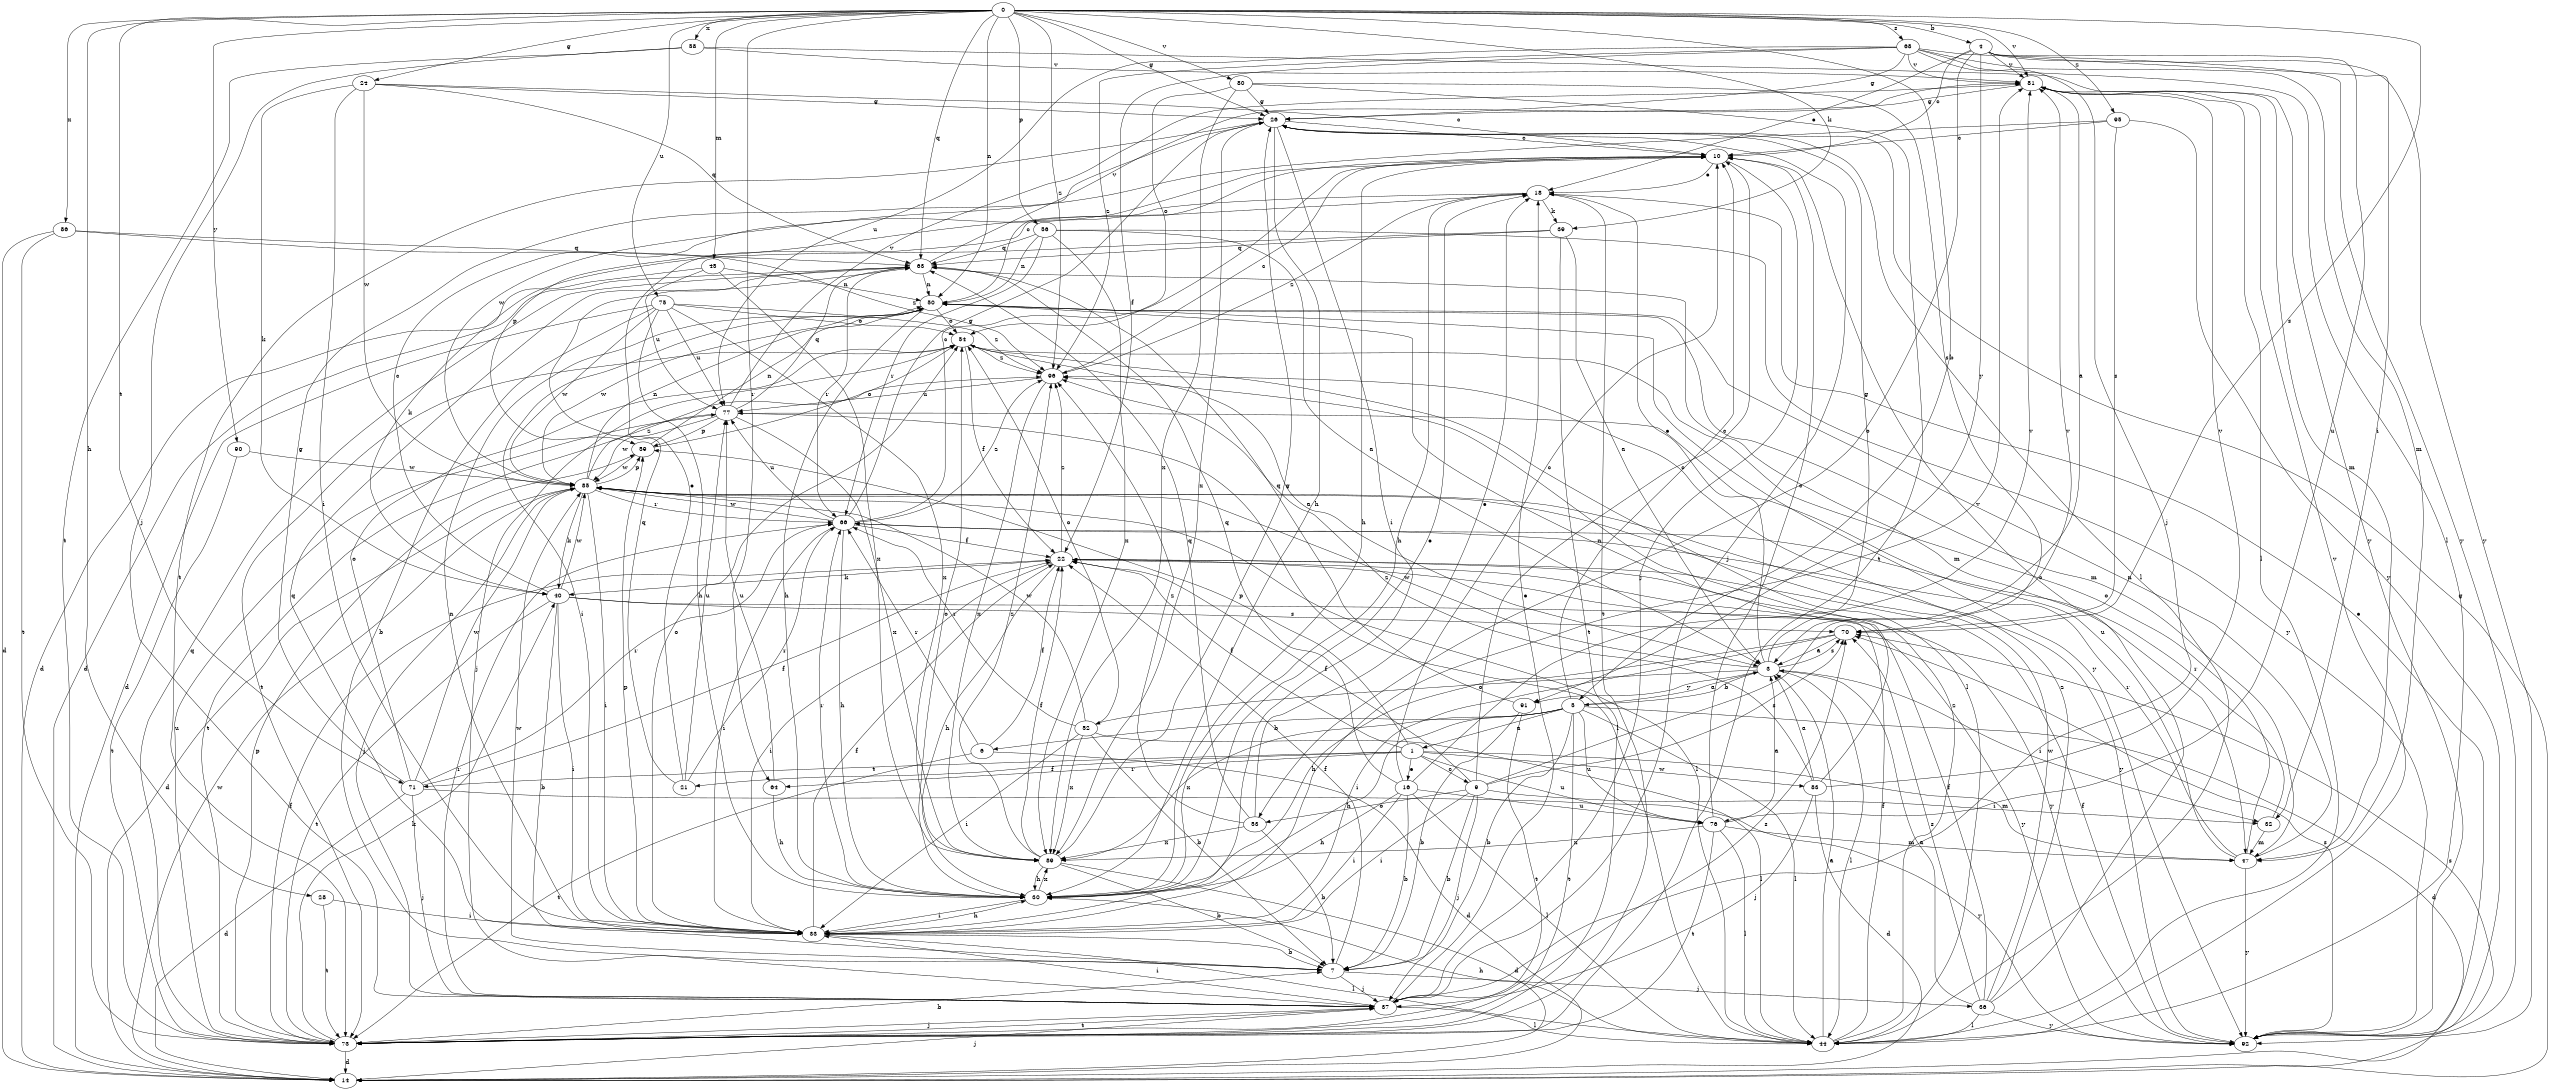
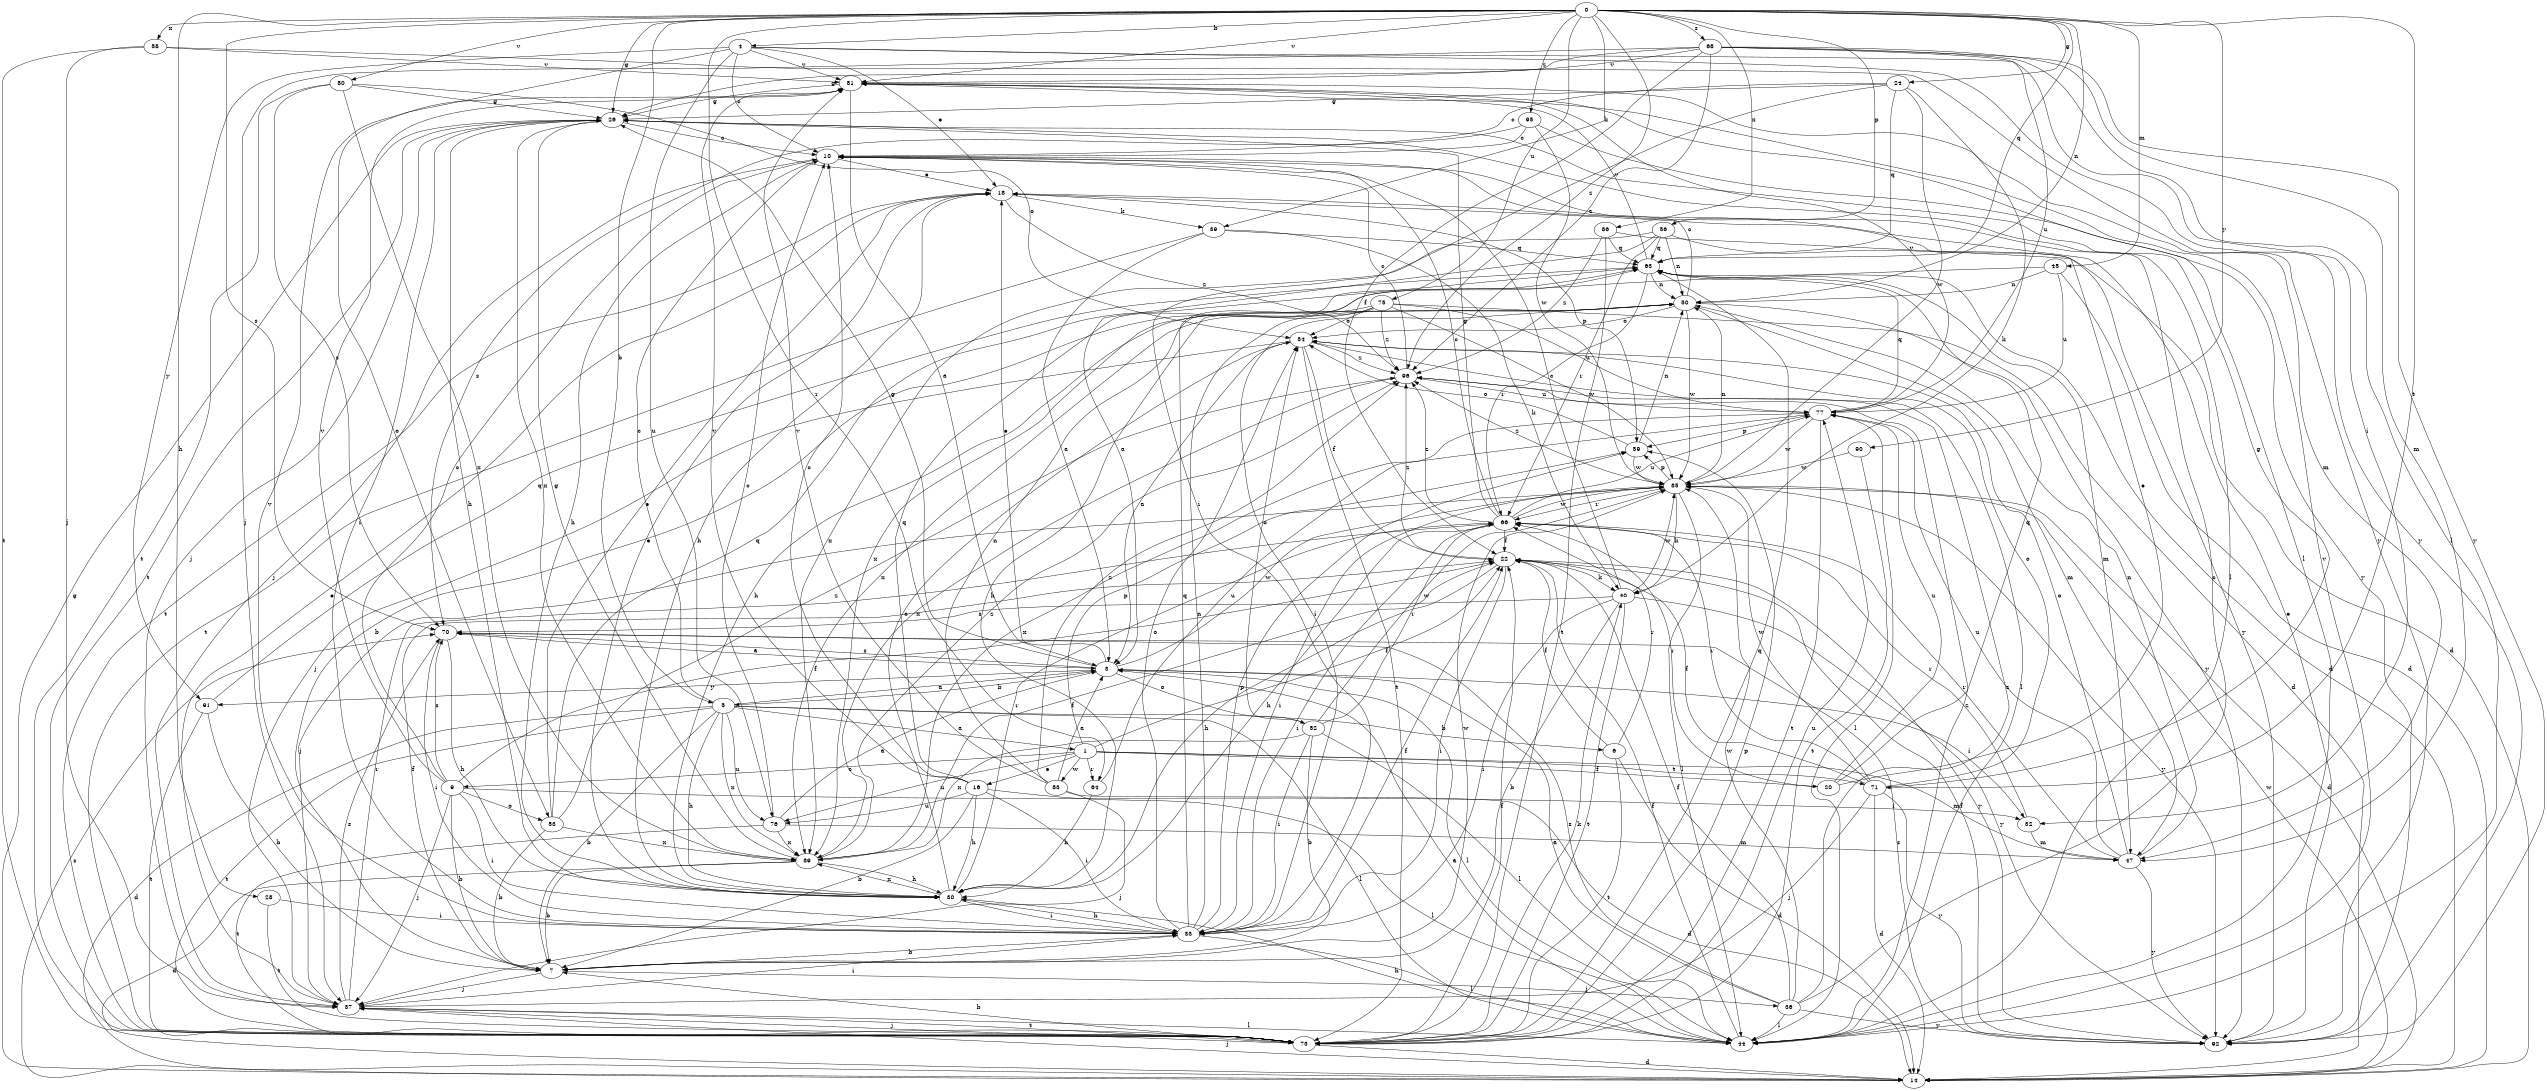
  strict digraph {
    0
    4
    5
    24
    26
    28
    39
    45
    50
    56
    63
    64
    68
    70
    71
    75
    80
    81
    86
    n20 [label=58]
    90
    95
    96
    76
    18
    32
    91
    10
    53
    92
    1
    3
    44
    6
    7
    14
    30
    73
    89
    85
    33
    40
    37
    77
    47
    54
    66
    22
    9
    16
-   20 [label=21]
+   20
    59
    83
    52
    36
    0 -> 4 [label=b]
    0 -> 5 [label=b]
    0 -> 24 [label=g]
    0 -> 26 [label=g]
    0 -> 28 [label=h]
    0 -> 39 [label=k]
    0 -> 45 [label=m]
    0 -> 50 [label=n]
    0 -> 56 [label=p]
    0 -> 63 [label=q]
    0 -> 64 [label=r]
    0 -> 68 [label=s]
    0 -> 70 [label=s]
    0 -> 71 [label=t]
    0 -> 75 [label=u]
    0 -> 80 [label=v]
    0 -> 81 [label=v]
    0 -> 86 [label=x]
    0 -> n20 [label=x]
    0 -> 90 [label=y]
    0 -> 95 [label=z]
    0 -> 96 [label=z]
    4 -> 81 [label=v]
    4 -> 76 [label=u]
    4 -> 18 [label=e]
    4 -> 32 [label=i]
    4 -> 91 [label=y]
    4 -> 10 [label=c]
    4 -> 53 [label=o]
    4 -> 92 [label=y]
    5 -> 76 [label=u]
    5 -> 10 [label=c]
    5 -> 1 [label=a]
    5 -> 3 [label=a]
    5 -> 44 [label=l]
    5 -> 6 [label=b]
    5 -> 7 [label=b]
    5 -> 14 [label=d]
    5 -> 30 [label=h]
    5 -> 73 [label=t]
    5 -> 89 [label=x]
    24 -> 26 [label=g]
    24 -> 63 [label=q]
    24 -> 10 [label=c]
    24 -> 85 [label=w]
    24 -> 33 [label=i]
    24 -> 40 [label=k]
    26 -> 10 [label=c]
    26 -> 44 [label=l]
    26 -> 30 [label=h]
    26 -> 73 [label=t]
    26 -> 89 [label=x]
    26 -> 33 [label=i]
    26 -> 37 [label=j]
    28 -> 73 [label=t]
    28 -> 33 [label=i]
    39 -> 63 [label=q]
    39 -> 3 [label=a]
    39 -> 73 [label=t]
    39 -> 40 [label=k]
    45 -> 50 [label=n]
    45 -> 14 [label=d]
    45 -> 89 [label=x]
    45 -> 77 [label=u]
    50 -> 10 [label=c]
    50 -> 92 [label=y]
    50 -> 30 [label=h]
    50 -> 85 [label=w]
    50 -> 33 [label=i]
    50 -> 47 [label=m]
    50 -> 54 [label=o]
    56 -> 50 [label=n]
    56 -> 63 [label=q]
    56 -> 92 [label=y]
    56 -> 3 [label=a]
    56 -> 89 [label=x]
    56 -> 66 [label=r]
    63 -> 50 [label=n]
    63 -> 81 [label=v]
    63 -> 14 [label=d]
    63 -> 47 [label=m]
    63 -> 66 [label=r]
    64 -> 30 [label=h]
    64 -> 77 [label=u]
    68 -> 26 [label=g]
    68 -> 81 [label=v]
    68 -> 96 [label=z]
    68 -> 92 [label=y]
    68 -> 44 [label=l]
    68 -> 37 [label=j]
    68 -> 77 [label=u]
    68 -> 47 [label=m]
    68 -> 22 [label=f]
    70 -> 3 [label=a]
    70 -> 30 [label=h]
    70 -> 33 [label=i]
    71 -> 26 [label=g]
    71 -> 92 [label=y]
    71 -> 14 [label=d]
    71 -> 85 [label=w]
    71 -> 37 [label=j]
    71 -> 54 [label=o]
    71 -> 66 [label=r]
    71 -> 22 [label=f]
    75 -> 96 [label=z]
    75 -> 7 [label=b]
    75 -> 14 [label=d]
    75 -> 30 [label=h]
    75 -> 89 [label=x]
    75 -> 85 [label=w]
    75 -> 77 [label=u]
    75 -> 54 [label=o]
    80 -> 26 [label=g]
    80 -> 70 [label=s]
    80 -> 73 [label=t]
    80 -> 89 [label=x]
    80 -> 54 [label=o]
    81 -> 26 [label=g]
    81 -> 3 [label=a]
    81 -> 44 [label=l]
    81 -> 47 [label=m]
    86 -> 63 [label=q]
    86 -> 96 [label=z]
    86 -> 14 [label=d]
    86 -> 73 [label=t]
    n20 -> 81 [label=v]
    n20 -> 92 [label=y]
    n20 -> 73 [label=t]
    n20 -> 37 [label=j]
    90 -> 73 [label=t]
    90 -> 85 [label=w]
    95 -> 70 [label=s]
    95 -> 10 [label=c]
    95 -> 92 [label=y]
    95 -> 85 [label=w]
    96 -> 10 [label=c]
    96 -> 89 [label=x]
    96 -> 77 [label=u]
    76 -> 10 [label=c]
    76 -> 3 [label=a]
-   76 -> 44 [label=l]
    76 -> 73 [label=t]
    76 -> 89 [label=x]
    76 -> 47 [label=m]
    18 -> 39 [label=k]
    18 -> 96 [label=z]
    18 -> 30 [label=h]
    18 -> 73 [label=t]
    18 -> 59 [label=p]
    32 -> 47 [label=m]
    32 -> 66 [label=r]
    91 -> 63 [label=q]
    91 -> 7 [label=b]
    91 -> 73 [label=t]
    10 -> 18 [label=e]
    10 -> 30 [label=h]
    10 -> 37 [label=j]
    53 -> 63 [label=q]
    53 -> 96 [label=z]
    53 -> 18 [label=e]
    53 -> 7 [label=b]
    53 -> 89 [label=x]
    92 -> 70 [label=s]
    92 -> 18 [label=e]
    92 -> 22 [label=f]
    1 -> 64 [label=r]
    1 -> 71 [label=t]
    1 -> 76 [label=u]
    1 -> 47 [label=m]
    1 -> 22 [label=f]
    1 -> 9 [label=c]
    1 -> 16 [label=e]
    1 -> 20 [label=f]
    1 -> 59 [label=p]
    1 -> 83 [label=w]
    3 -> 5 [label=b]
    3 -> 26 [label=g]
    3 -> 70 [label=s]
    3 -> 18 [label=e]
    3 -> 32 [label=i]
    3 -> 91 [label=y]
    3 -> 44 [label=l]
    3 -> 85 [label=w]
    3 -> 52 [label=o]
    44 -> 81 [label=v]
    44 -> 96 [label=z]
    44 -> 3 [label=a]
    44 -> 30 [label=h]
    44 -> 22 [label=f]
    6 -> 14 [label=d]
    6 -> 73 [label=t]
    6 -> 66 [label=r]
    6 -> 22 [label=f]
    7 -> 85 [label=w]
    7 -> 37 [label=j]
    7 -> 22 [label=f]
    7 -> 36 [label=j]
    14 -> 26 [label=g]
    14 -> 70 [label=s]
    14 -> 85 [label=w]
    14 -> 37 [label=j]
    30 -> 18 [label=e]
    30 -> 89 [label=x]
    30 -> 33 [label=i]
    30 -> 54 [label=o]
    30 -> 66 [label=r]
    73 -> 63 [label=q]
    73 -> 7 [label=b]
    73 -> 14 [label=d]
    73 -> 40 [label=k]
    73 -> 37 [label=j]
    73 -> 77 [label=u]
    73 -> 22 [label=f]
    73 -> 59 [label=p]
    89 -> 26 [label=g]
    89 -> 96 [label=z]
    89 -> 7 [label=b]
    89 -> 14 [label=d]
    89 -> 30 [label=h]
    89 -> 22 [label=f]
    85 -> 50 [label=n]
    85 -> 96 [label=z]
    85 -> 92 [label=y]
    85 -> 44 [label=l]
    85 -> 14 [label=d]
    85 -> 33 [label=i]
    85 -> 40 [label=k]
    85 -> 37 [label=j]
    85 -> 66 [label=r]
    85 -> 59 [label=p]
    33 -> 50 [label=n]
    33 -> 63 [label=q]
    33 -> 81 [label=v]
    33 -> 44 [label=l]
    33 -> 7 [label=b]
    33 -> 30 [label=h]
    33 -> 54 [label=o]
    33 -> 22 [label=f]
    33 -> 59 [label=p]
    40 -> 70 [label=s]
    40 -> 10 [label=c]
    40 -> 92 [label=y]
    40 -> 7 [label=b]
    40 -> 73 [label=t]
    40 -> 85 [label=w]
    40 -> 33 [label=i]
    37 -> 70 [label=s]
    37 -> 18 [label=e]
    37 -> 44 [label=l]
    37 -> 73 [label=t]
    37 -> 33 [label=i]
    37 -> 66 [label=r]
    77 -> 63 [label=q]
    77 -> 81 [label=v]
    77 -> 44 [label=l]
    77 -> 73 [label=t]
    77 -> 89 [label=x]
    77 -> 85 [label=w]
    77 -> 59 [label=p]
    47 -> 50 [label=n]
    47 -> 92 [label=y]
    47 -> 77 [label=u]
    47 -> 54 [label=o]
    47 -> 66 [label=r]
    54 -> 96 [label=z]
    54 -> 3 [label=a]
    54 -> 44 [label=l]
    54 -> 73 [label=t]
    54 -> 37 [label=j]
    54 -> 22 [label=f]
    66 -> 26 [label=g]
    66 -> 96 [label=z]
    66 -> 10 [label=c]
    66 -> 30 [label=h]
    66 -> 85 [label=w]
    66 -> 33 [label=i]
    66 -> 77 [label=u]
    66 -> 22 [label=f]
    22 -> 96 [label=z]
    22 -> 92 [label=y]
    22 -> 30 [label=h]
    22 -> 33 [label=i]
    22 -> 40 [label=k]
    9 -> 70 [label=s]
    9 -> 81 [label=v]
    9 -> 32 [label=i]
    9 -> 10 [label=c]
    9 -> 53 [label=o]
    9 -> 7 [label=b]
    9 -> 33 [label=i]
    9 -> 37 [label=j]
    9 -> 22 [label=f]
    16 -> 63 [label=q]
    16 -> 81 [label=v]
    16 -> 76 [label=u]
    16 -> 10 [label=c]
    16 -> 44 [label=l]
    16 -> 7 [label=b]
    16 -> 30 [label=h]
    16 -> 33 [label=i]
    20 -> 63 [label=q]
    20 -> 18 [label=e]
    20 -> 77 [label=u]
    20 -> 66 [label=r]
    59 -> 50 [label=n]
    59 -> 85 [label=w]
    59 -> 54 [label=o]
    83 -> 50 [label=n]
    83 -> 81 [label=v]
    83 -> 96 [label=z]
    83 -> 3 [label=a]
    83 -> 14 [label=d]
    83 -> 37 [label=j]
    52 -> 44 [label=l]
    52 -> 7 [label=b]
    52 -> 89 [label=x]
    52 -> 85 [label=w]
    52 -> 33 [label=i]
    52 -> 54 [label=o]
    52 -> 66 [label=r]
    36 -> 70 [label=s]
    36 -> 96 [label=z]
    36 -> 10 [label=c]
    36 -> 92 [label=y]
    36 -> 3 [label=a]
    36 -> 44 [label=l]
    36 -> 85 [label=w]
    36 -> 22 [label=f]
  }
